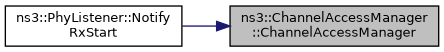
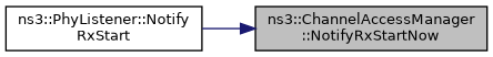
  digraph {
    rankdir=RL
    node [color=black fontname=Helvetica fontsize=10 shape=record style=filled]
-   n1 [fillcolor=grey75 fontcolor=black height=0.2 label="ns3::ChannelAccessManager\l::ChannelAccessManager" width=0.4]
+   n1 [fillcolor=grey75 fontcolor=black height=0.2 label="ns3::ChannelAccessManager\l::NotifyRxStartNow" width=0.4]
    n2 [fillcolor=white height=0.2 label="ns3::PhyListener::Notify\lRxStart" width=0.4]
    n1 -> n2 [color=midnightblue dir=back fontname=Helvetica fontsize=10 labelfontname=Helvetica labelfontsize=10 style=solid]
  }
